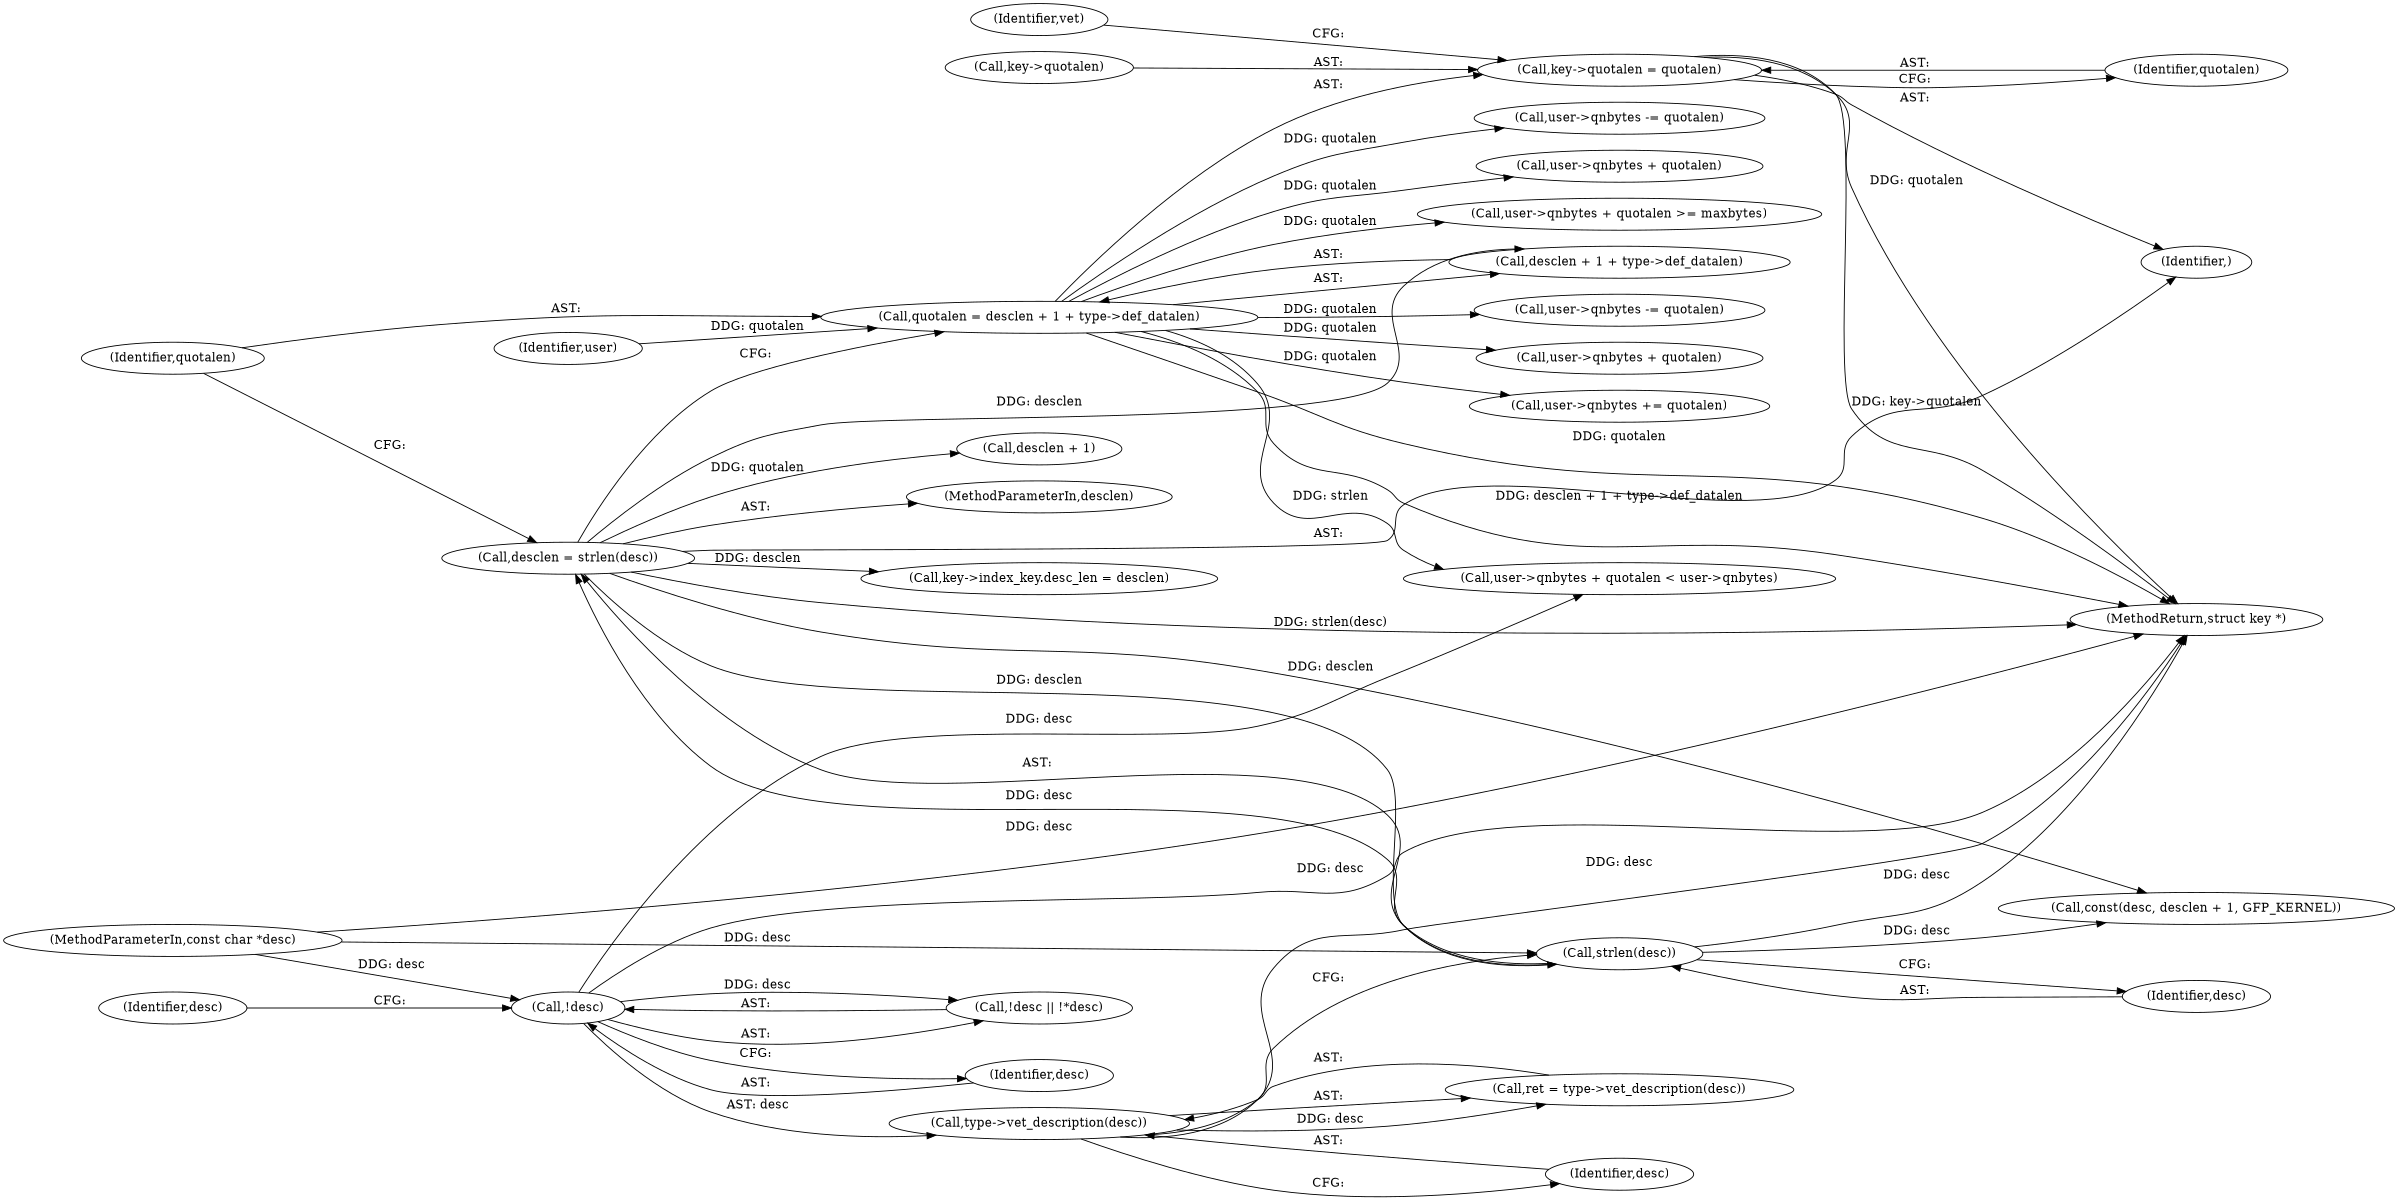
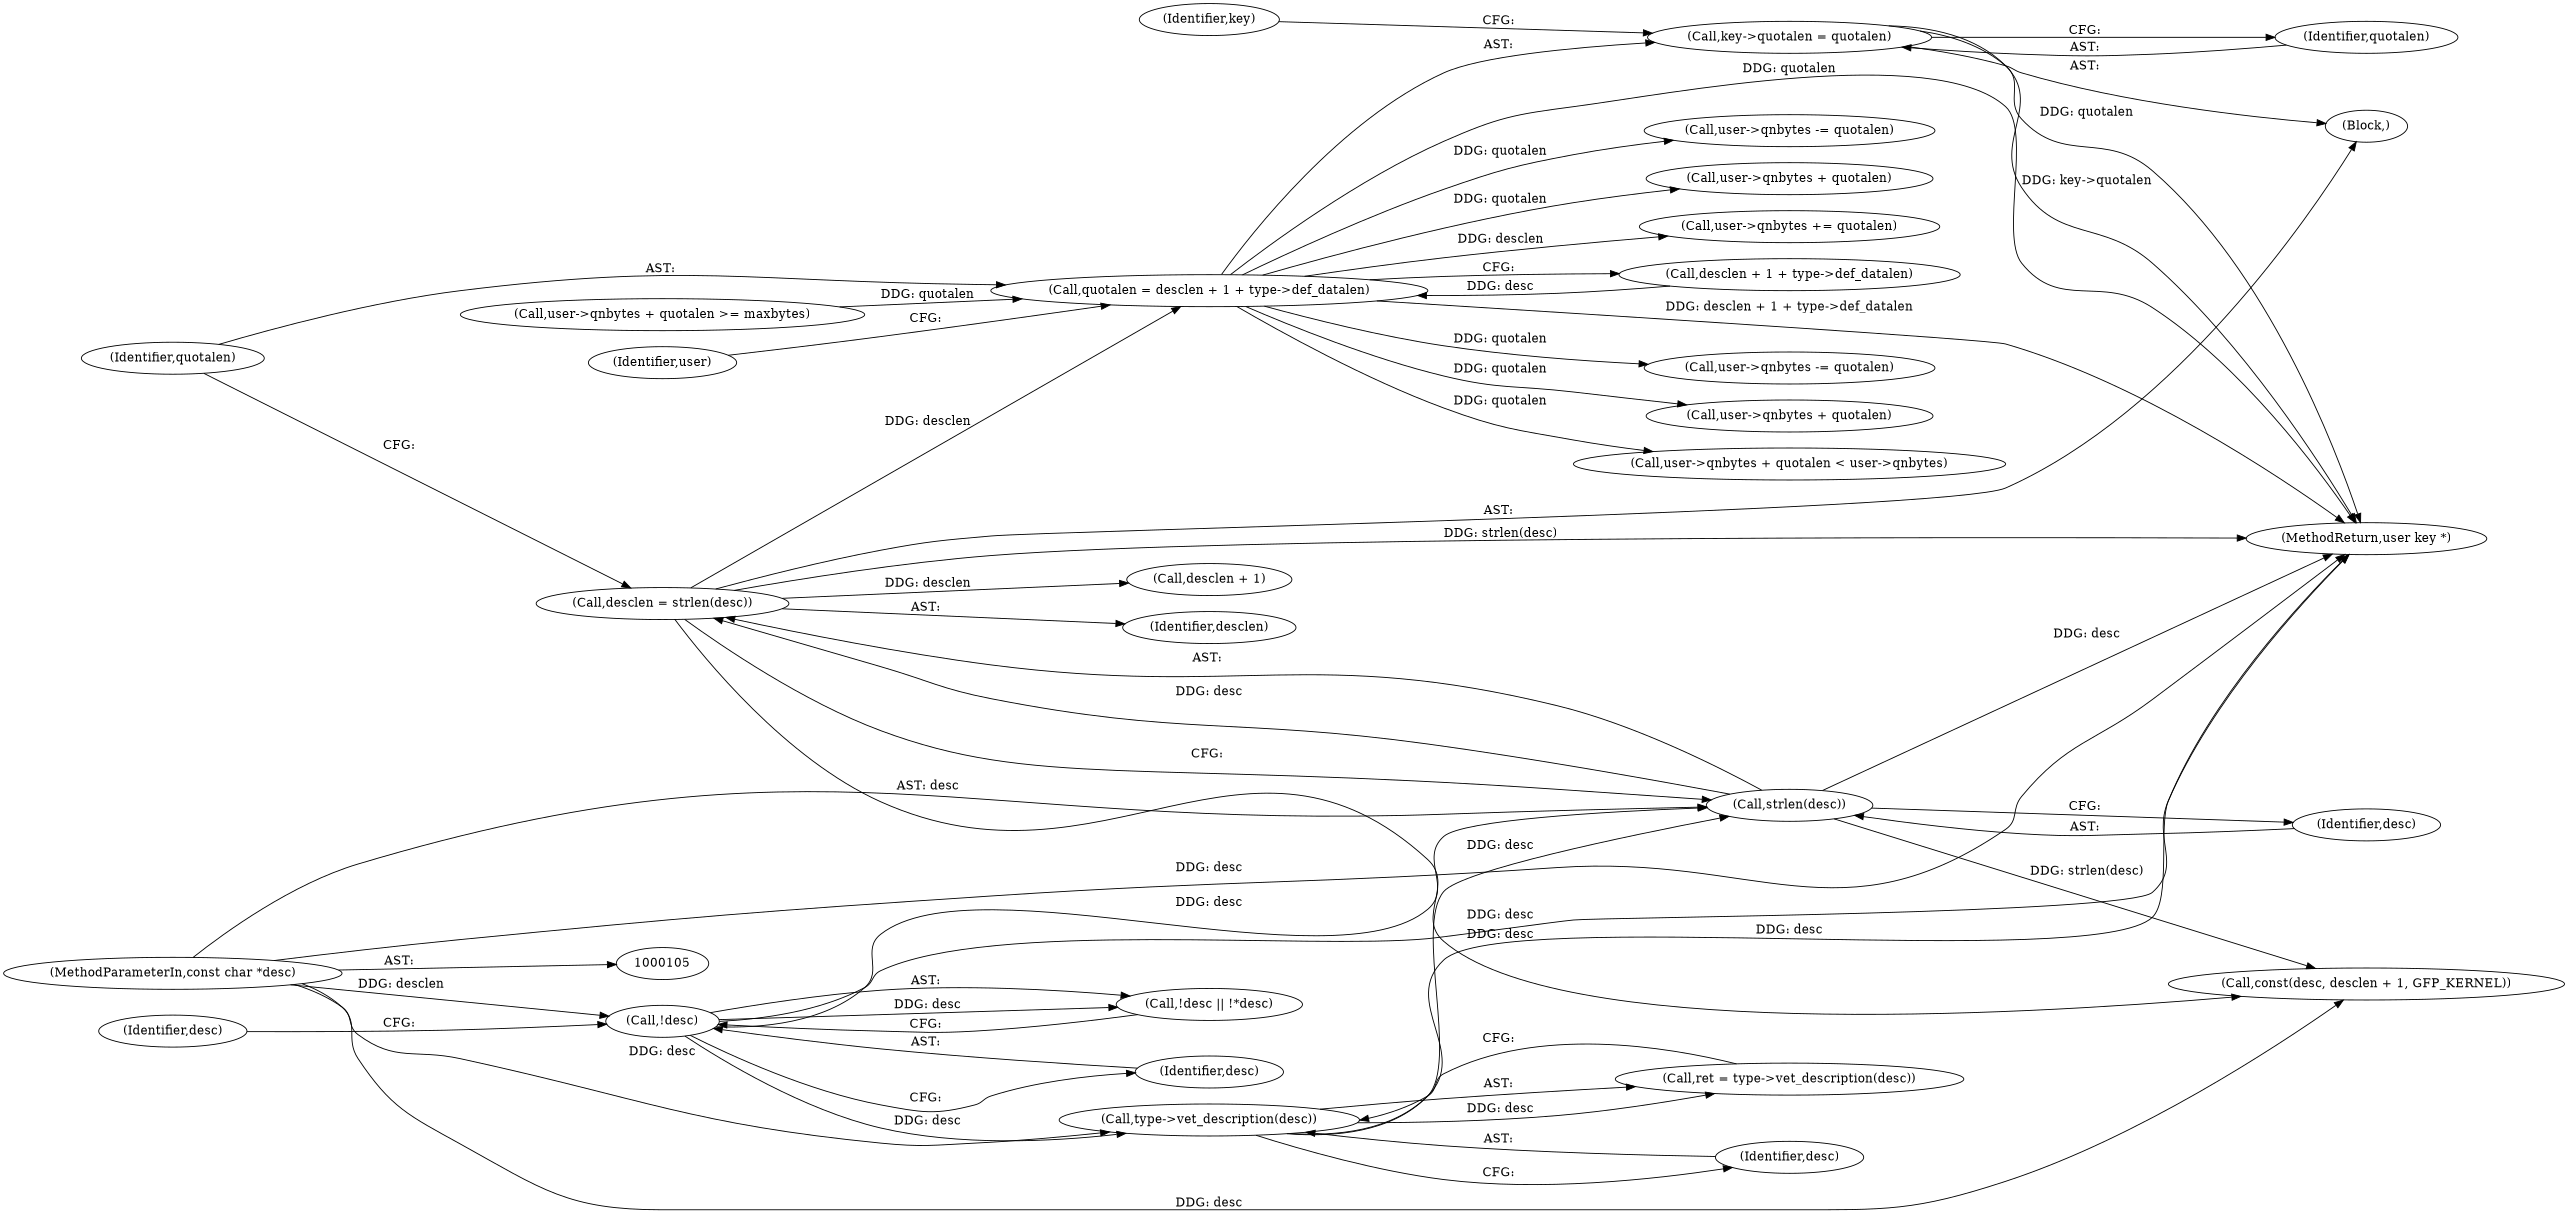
  digraph {
    rankdir=LR
    n1 [label="(Call,key->quotalen = quotalen)"]
    n2 [label="(Identifier,quotalen)"]
-   n3 [label="(Identifier,)"]
-   n4 [label="(MethodReturn,struct key *)"]
+   n3 [label="(Block,)"]
+   n4 [label="(MethodReturn,user key *)"]
    n5 [label="(Call,quotalen = desclen + 1 + type->def_datalen)"]
    n6 [label="(Call,desclen + 1 + type->def_datalen)"]
    n7 [label="(Call,user->qnbytes -= quotalen)"]
    n8 [label="(Call,user->qnbytes + quotalen)"]
    n9 [label="(Call,user->qnbytes += quotalen)"]
    n10 [label="(Call,user->qnbytes -= quotalen)"]
    n11 [label="(Call,user->qnbytes + quotalen)"]
    n12 [label="(Call,user->qnbytes + quotalen >= maxbytes)"]
    n13 [label="(Call,user->qnbytes + quotalen < user->qnbytes)"]
    n14 [label="(Call,desclen = strlen(desc))"]
    n15 [label="(Call,strlen(desc))"]
    n16 [label="(Call,const(desc, desclen + 1, GFP_KERNEL))"]
-   n17 [label="(Call,key->index_key.desc_len = desclen)"]
    n18 [label="(Call,desclen + 1)"]
-   n19 [label="(MethodParameterIn,desclen)"]
+   n19 [label="(Identifier,desclen)"]
    n20 [label="(Identifier,desc)"]
    n21 [label="(Call,type->vet_description(desc))"]
    n22 [label="(Call,ret = type->vet_description(desc))"]
    n23 [label="(Identifier,desc)"]
    n24 [label="(Call,!desc)"]
    n25 [label="(Call,!desc || !*desc)"]
    n26 [label="(Identifier,desc)"]
    n27 [label="(MethodParameterIn,const char *desc)"]
+   1000105
    n29 [label="(Identifier,quotalen)"]
    n30 [label="(Identifier,user)"]
    n31 [label="(Identifier,desc)"]
-   n32 [label="(Identifier,vet)"]
-   n33 [label="(Call,key->quotalen)"]
+   n32 [label="(Identifier,key)"]
    n1 -> n2 [label="CFG: "]
    n1 -> n3 [label="AST: "]
    n1 -> n4 [label="DDG: quotalen"]
    n1 -> n4 [label="DDG: key->quotalen"]
    n2 -> n1 [label="AST: "]
    n5 -> n1 [label="AST: "]
    n5 -> n4 [label="DDG: quotalen"]
    n5 -> n4 [label="DDG: desclen + 1 + type->def_datalen"]
-   n5 -> n6 [label="AST: "]
+   n5 -> n6 [label="CFG: "]
    n5 -> n7 [label="DDG: quotalen"]
    n5 -> n8 [label="DDG: quotalen"]
-   n5 -> n9 [label="DDG: quotalen"]
+   n5 -> n9 [label="DDG: desclen"]
    n5 -> n10 [label="DDG: quotalen"]
    n5 -> n11 [label="DDG: quotalen"]
-   n5 -> n12 [label="DDG: quotalen"]
-   n5 -> n13 [label="DDG: strlen"]
-   n6 -> n5 [label="AST: "]
+   n12 -> n5 [label="DDG: quotalen"]
+   n5 -> n13 [label="DDG: quotalen"]
+   n6 -> n5 [label="DDG: desc"]
    n14 -> n3 [label="AST: "]
    n14 -> n4 [label="DDG: strlen(desc)"]
-   n14 -> n5 [label="CFG: "]
-   n14 -> n6 [label="DDG: desclen"]
-   n14 -> n15 [label="DDG: desclen"]
-   n14 -> n16 [label="DDG: desclen"]
-   n14 -> n17 [label="DDG: desclen"]
-   n14 -> n18 [label="DDG: quotalen"]
+   n14 -> n5 [label="DDG: desclen"]
+   n14 -> n15 [label="CFG: "]
+   n14 -> n16 [label="DDG: desc"]
+   n14 -> n18 [label="DDG: desclen"]
    n14 -> n19 [label="AST: "]
    n15 -> n4 [label="DDG: desc"]
    n15 -> n14 [label="AST: "]
    n15 -> n14 [label="DDG: desc"]
-   n15 -> n16 [label="DDG: desc"]
+   n15 -> n16 [label="DDG: strlen(desc)"]
    n15 -> n20 [label="CFG: "]
    n20 -> n15 [label="AST: "]
    n21 -> n4 [label="DDG: desc"]
-   n21 -> n15 [label="CFG: "]
+   n21 -> n15 [label="DDG: desc"]
    n21 -> n22 [label="AST: "]
    n21 -> n22 [label="DDG: desc"]
    n21 -> n23 [label="CFG: "]
-   n22 -> n21 [label="AST: "]
+   n22 -> n21 [label="CFG: "]
    n23 -> n21 [label="AST: "]
    n24 -> n4 [label="DDG: desc"]
-   n24 -> n13 [label="DDG: desc"]
-   n24 -> n21 [label="AST: desc"]
+   n24 -> n15 [label="DDG: desc"]
+   n24 -> n21 [label="DDG: desc"]
    n24 -> n25 [label="AST: "]
    n24 -> n25 [label="DDG: desc"]
    n24 -> n26 [label="CFG: "]
-   n25 -> n24 [label="AST: "]
+   n25 -> n24 [label="CFG: "]
    n26 -> n24 [label="AST: "]
    n27 -> n4 [label="DDG: desc"]
-   n27 -> n15 [label="DDG: desc"]
-   n27 -> n24 [label="DDG: desc"]
+   n27 -> n15 [label="AST: desc"]
+   n27 -> n16 [label="DDG: desc"]
+   n27 -> n21 [label="DDG: desc"]
+   n27 -> n24 [label="DDG: desclen"]
+   n27 -> 1000105 [label="AST: "]
    n29 -> n5 [label="AST: "]
    n29 -> n14 [label="CFG: "]
-   n30 -> n5 [label="DDG: quotalen"]
+   n30 -> n5 [label="CFG: "]
    n31 -> n24 [label="CFG: "]
    n32 -> n1 [label="CFG: "]
-   n33 -> n1 [label="AST: "]
  }
